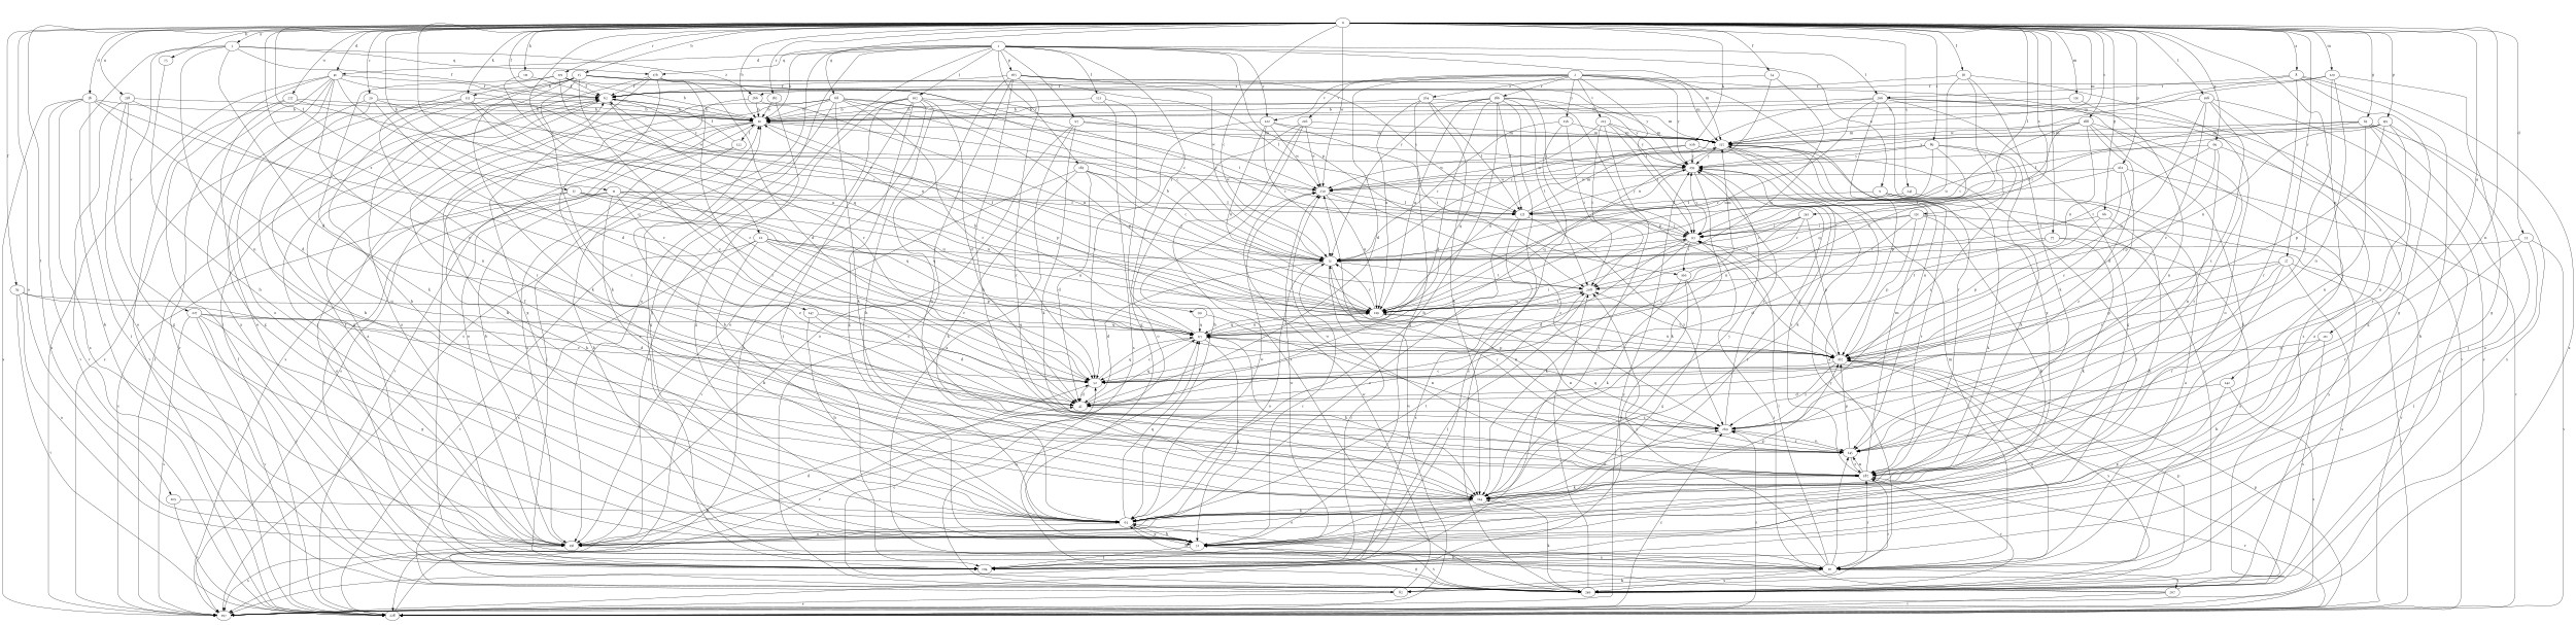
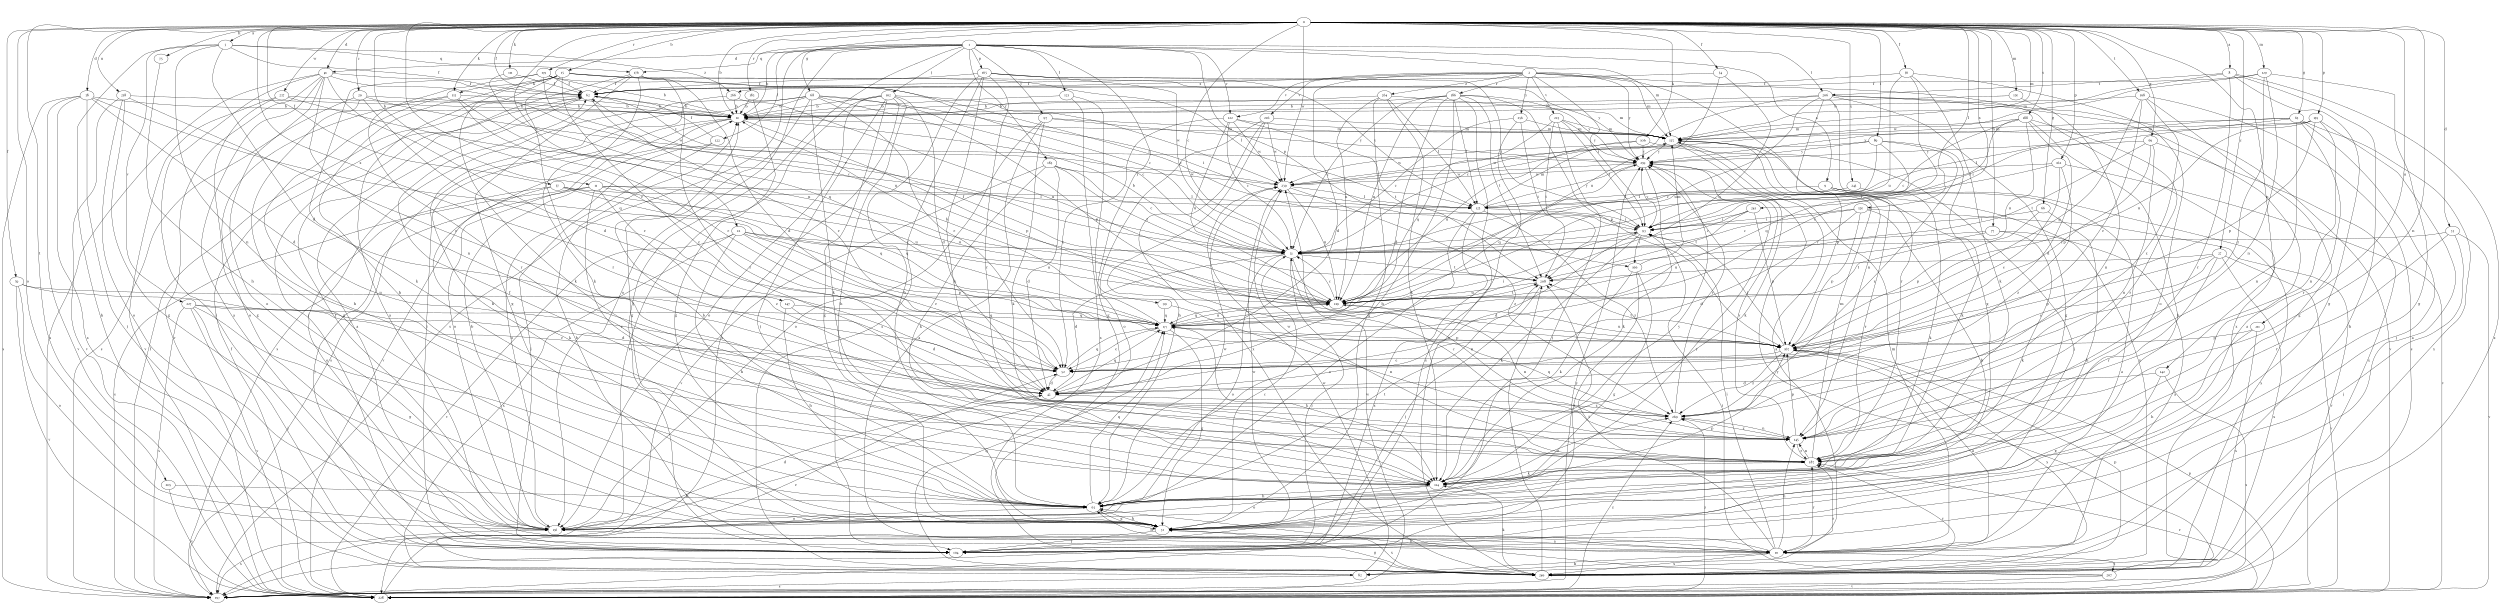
  strict digraph {
    fontname="Playfair Display"
    node [fontname="Playfair Display"]
    edge [fontname="Playfair Display"]
    0
    3
    8
    11
    15
    20
    22
    27
    29
    31
    33
    38
    40
    52
    54
    56
    57
    59
    62
    65
    66
    68
    69
    75
    77
    89
    106
    111
    113
    120
    129
    130
    135
    142
    145
    156
    159
    162
    179
    183
    188
    198
    205
    211
    218
    237
    239
    241
    245
    247
    176
    42
    266
    82
    227
    197
    206
    72
    187
    104
    125
    177
    219
    269
    259
    10
    n67 [label=63]
    114
    167
    228
    249
    208
    93
    1
    9
    97
    99
    102
    121
    122
    165
    166
    185
    222
    2
    186
    223
    226
    256
    264
    207
    0 -> 3 [label=a]
    0 -> 8 [label=a]
    0 -> 11 [label=b]
    0 -> 15 [label=b]
    0 -> 20 [label=b]
    0 -> 22 [label=c]
    0 -> 27 [label=c]
    0 -> 29 [label=c]
    0 -> 31 [label=c]
    0 -> 33 [label=d]
    0 -> 38 [label=d]
    0 -> 40 [label=d]
    0 -> 52 [label=e]
    0 -> 54 [label=f]
    0 -> 56 [label=f]
    0 -> 57 [label=f]
    0 -> 59 [label=f]
    0 -> 62 [label=f]
    0 -> 65 [label=g]
    0 -> 66 [label=g]
    0 -> 68 [label=g]
    0 -> 69 [label=g]
    0 -> 75 [label=h]
    0 -> 77 [label=h]
    0 -> 89 [label=i]
    0 -> 106 [label=k]
    0 -> 111 [label=k]
    0 -> 113 [label=k]
    0 -> 120 [label=l]
    0 -> 129 [label=m]
    0 -> 130 [label=m]
    0 -> 135 [label=m]
    0 -> 142 [label=n]
    0 -> 145 [label=n]
    0 -> 156 [label=o]
    0 -> 159 [label=p]
    0 -> 162 [label=p]
    0 -> 179 [label=r]
    0 -> 183 [label=r]
    0 -> 188 [label=s]
    0 -> 198 [label=t]
    0 -> 205 [label=t]
    0 -> 211 [label=u]
    0 -> 218 [label=u]
    0 -> 237 [label=w]
    0 -> 239 [label=w]
    0 -> 241 [label=x]
    0 -> 245 [label=x]
    0 -> 247 [label=x]
    3 -> 62 [label=f]
    3 -> 145 [label=n]
    3 -> 176 [label=q]
    3 -> 42 [label=d]
    3 -> 266 [label=z]
    3 -> 82 [label=h]
    3 -> 227 [label=v]
    8 -> 135 [label=m]
    8 -> 82 [label=h]
    8 -> 197 [label=s]
    8 -> 206 [label=t]
    8 -> 72 [label=g]
    8 -> 187 [label=r]
    11 -> 197 [label=s]
    11 -> 187 [label=r]
    11 -> 104 [label=j]
    11 -> 125 [label=l]
    11 -> 177 [label=q]
    11 -> 219 [label=u]
    11 -> 269 [label=z]
    15 -> 31 [label=c]
    15 -> 113 [label=k]
    15 -> 187 [label=r]
    15 -> 125 [label=l]
    15 -> 269 [label=z]
    15 -> 259 [label=y]
    15 -> 10 [label=a]
    15 -> n67 [label=h]
    15 -> 114 [label=k]
    20 -> 135 [label=m]
    20 -> 156 [label=o]
    20 -> 197 [label=s]
    20 -> 167 [label=p]
    20 -> 228 [label=v]
    22 -> 31 [label=c]
    22 -> 52 [label=e]
    22 -> 219 [label=u]
    22 -> n67 [label=h]
    22 -> 167 [label=p]
    22 -> 228 [label=v]
    22 -> 249 [label=x]
    27 -> 52 [label=e]
    27 -> 187 [label=r]
    27 -> 167 [label=p]
    27 -> 228 [label=v]
    27 -> 249 [label=x]
    27 -> 208 [label=t]
    29 -> 20 [label=b]
    29 -> 52 [label=e]
    29 -> 239 [label=w]
    29 -> 197 [label=s]
    29 -> 72 [label=g]
    31 -> 20 [label=b]
    31 -> 145 [label=n]
    31 -> 156 [label=o]
    31 -> 42 [label=d]
    31 -> 104 [label=j]
    31 -> 208 [label=t]
    33 -> 31 [label=c]
    33 -> 187 [label=r]
    33 -> 104 [label=j]
    33 -> 228 [label=v]
    38 -> 20 [label=b]
    38 -> 42 [label=d]
    38 -> 197 [label=s]
    38 -> 104 [label=j]
    38 -> 177 [label=q]
    38 -> 228 [label=v]
    38 -> 249 [label=x]
    40 -> 31 [label=c]
    40 -> 62 [label=f]
    40 -> 145 [label=n]
    40 -> 156 [label=o]
    40 -> 42 [label=d]
    40 -> 197 [label=s]
    40 -> 104 [label=j]
    40 -> 10 [label=a]
    40 -> 228 [label=v]
    52 -> 42 [label=d]
    52 -> 177 [label=q]
    54 -> 62 [label=f]
    54 -> 177 [label=q]
    54 -> 219 [label=u]
    56 -> 52 [label=e]
    56 -> 62 [label=f]
    56 -> 156 [label=o]
    56 -> 219 [label=u]
    56 -> 114 [label=k]
    57 -> 156 [label=o]
    57 -> 125 [label=l]
    57 -> 177 [label=q]
    57 -> 219 [label=u]
    57 -> 114 [label=k]
    59 -> 156 [label=o]
    59 -> 42 [label=d]
    59 -> 219 [label=u]
    59 -> 228 [label=v]
    62 -> 20 [label=b]
    62 -> 52 [label=e]
    62 -> 259 [label=y]
    62 -> 10 [label=a]
    65 -> 135 [label=m]
    65 -> 145 [label=n]
    65 -> 187 [label=r]
    65 -> 104 [label=j]
    65 -> 125 [label=l]
    65 -> 249 [label=x]
    65 -> 93 [label=i]
    66 -> n67 [label=h]
    66 -> 167 [label=p]
    66 -> 93 [label=i]
    68 -> 20 [label=b]
    68 -> 31 [label=c]
    68 -> 52 [label=e]
    68 -> 197 [label=s]
    68 -> 72 [label=g]
    68 -> 104 [label=j]
    68 -> 114 [label=k]
    68 -> 167 [label=p]
    68 -> 93 [label=i]
    69 -> 145 [label=n]
    69 -> 259 [label=y]
    69 -> 167 [label=p]
    69 -> 249 [label=x]
    69 -> 208 [label=t]
    75 -> n67 [label=h]
    77 -> 31 [label=c]
    77 -> 219 [label=u]
    77 -> 10 [label=a]
    77 -> 114 [label=k]
    89 -> 31 [label=c]
    89 -> 239 [label=w]
    89 -> 177 [label=q]
    89 -> 269 [label=z]
    89 -> 259 [label=y]
    89 -> 114 [label=k]
    106 -> 239 [label=w]
    106 -> 104 [label=j]
    106 -> 219 [label=u]
    106 -> 259 [label=y]
    111 -> 62 [label=f]
    111 -> 177 [label=q]
    113 -> 20 [label=b]
    113 -> 52 [label=e]
    113 -> 156 [label=o]
    113 -> 219 [label=u]
    113 -> n67 [label=h]
    120 -> 31 [label=c]
    120 -> 42 [label=d]
    120 -> n67 [label=h]
    120 -> 167 [label=p]
    120 -> 228 [label=v]
    120 -> 93 [label=i]
    129 -> 62 [label=f]
    129 -> 145 [label=n]
    129 -> 239 [label=w]
    129 -> 72 [label=g]
    129 -> 269 [label=z]
    130 -> 20 [label=b]
    130 -> 145 [label=n]
    135 -> 259 [label=y]
    135 -> 10 [label=a]
    135 -> 114 [label=k]
    135 -> 167 [label=p]
    135 -> 249 [label=x]
    142 -> 42 [label=d]
    142 -> 197 [label=s]
    142 -> 72 [label=g]
    145 -> 31 [label=c]
    145 -> 187 [label=r]
    145 -> 269 [label=z]
    145 -> 167 [label=p]
    156 -> 20 [label=b]
    156 -> 62 [label=f]
    156 -> 42 [label=d]
    156 -> 197 [label=s]
    156 -> 10 [label=a]
    159 -> 135 [label=m]
    159 -> 145 [label=n]
    159 -> 219 [label=u]
    159 -> 259 [label=y]
    159 -> 10 [label=a]
    159 -> 167 [label=p]
    162 -> 52 [label=e]
    162 -> 239 [label=w]
    162 -> 269 [label=z]
    162 -> 228 [label=v]
    162 -> 93 [label=i]
    179 -> 20 [label=b]
    179 -> 62 [label=f]
    179 -> 187 [label=r]
    179 -> 219 [label=u]
    179 -> 114 [label=k]
    179 -> 93 [label=i]
    183 -> 20 [label=b]
    183 -> 72 [label=g]
    188 -> 31 [label=c]
    188 -> 135 [label=m]
    188 -> 42 [label=d]
    188 -> 187 [label=r]
    188 -> 219 [label=u]
    188 -> n67 [label=h]
    188 -> 93 [label=i]
    198 -> 20 [label=b]
    198 -> 52 [label=e]
    198 -> 197 [label=s]
    198 -> 72 [label=g]
    198 -> 269 [label=z]
    198 -> 167 [label=p]
    205 -> n67 [label=h]
    205 -> 228 [label=v]
    211 -> n67 [label=h]
    211 -> 167 [label=p]
    211 -> 249 [label=x]
    218 -> 20 [label=b]
    218 -> 52 [label=e]
    218 -> 156 [label=o]
    218 -> 72 [label=g]
    218 -> 228 [label=v]
    237 -> 20 [label=b]
    237 -> 31 [label=c]
    237 -> 72 [label=g]
    237 -> 228 [label=v]
    239 -> 125 [label=l]
    239 -> 219 [label=u]
    239 -> 269 [label=z]
    241 -> 31 [label=c]
-   241 -> 52 [label=e]
    241 -> 167 [label=p]
    241 -> 208 [label=t]
    241 -> 93 [label=i]
    245 -> 125 [label=l]
    245 -> 114 [label=k]
    247 -> 42 [label=d]
    247 -> 177 [label=q]
    247 -> n67 [label=h]
    176 -> 62 [label=f]
    176 -> 42 [label=d]
    176 -> 72 [label=g]
    176 -> 187 [label=r]
    176 -> 104 [label=j]
    176 -> 114 [label=k]
    42 -> 177 [label=q]
    42 -> 269 [label=z]
    266 -> 20 [label=b]
    266 -> 219 [label=u]
    266 -> n67 [label=h]
    82 -> 239 [label=w]
    82 -> 197 [label=s]
    82 -> 187 [label=r]
    82 -> 177 [label=q]
    227 -> 52 [label=e]
    227 -> 197 [label=s]
    227 -> 72 [label=g]
    227 -> 104 [label=j]
    227 -> 177 [label=q]
    227 -> 228 [label=v]
    197 -> 62 [label=f]
    197 -> 269 [label=z]
    197 -> 259 [label=y]
    206 -> 20 [label=b]
    206 -> 31 [label=c]
    206 -> 145 [label=n]
    206 -> 72 [label=g]
    206 -> 187 [label=r]
    206 -> 219 [label=u]
    206 -> 10 [label=a]
    206 -> 228 [label=v]
    72 -> 31 [label=c]
    72 -> 104 [label=j]
    72 -> 259 [label=y]
    72 -> n67 [label=h]
    72 -> 249 [label=x]
    187 -> 135 [label=m]
    187 -> 145 [label=n]
    187 -> 239 [label=w]
    187 -> 259 [label=y]
    187 -> 114 [label=k]
    104 -> 239 [label=w]
    125 -> 135 [label=m]
    125 -> 156 [label=o]
    125 -> 197 [label=s]
    125 -> 269 [label=z]
    125 -> 259 [label=y]
    125 -> 93 [label=i]
    177 -> 20 [label=b]
    177 -> 52 [label=e]
    177 -> 72 [label=g]
    177 -> 219 [label=u]
    177 -> 114 [label=k]
    177 -> 167 [label=p]
    177 -> 93 [label=i]
    219 -> 31 [label=c]
    219 -> 62 [label=f]
    219 -> 145 [label=n]
    219 -> 177 [label=q]
    219 -> 208 [label=t]
    269 -> 145 [label=n]
    269 -> 177 [label=q]
    269 -> 259 [label=y]
    259 -> 239 [label=w]
    259 -> 177 [label=q]
    259 -> 114 [label=k]
    10 -> 20 [label=b]
    10 -> 135 [label=m]
    10 -> 145 [label=n]
    10 -> 82 [label=h]
    10 -> 187 [label=r]
    10 -> n67 [label=h]
    10 -> 249 [label=x]
    10 -> 208 [label=t]
    10 -> 93 [label=i]
    10 -> 207 [label=t]
    n67 -> 20 [label=b]
    n67 -> 156 [label=o]
    n67 -> 239 [label=w]
    n67 -> 72 [label=g]
    n67 -> 177 [label=q]
    n67 -> 167 [label=p]
    n67 -> 208 [label=t]
    114 -> 62 [label=f]
    114 -> 156 [label=o]
    114 -> 269 [label=z]
    114 -> 259 [label=y]
    114 -> n67 [label=h]
    167 -> 52 [label=e]
    167 -> 219 [label=u]
    167 -> 269 [label=z]
    167 -> 10 [label=a]
    167 -> 249 [label=x]
    167 -> 208 [label=t]
    167 -> 93 [label=i]
    228 -> 52 [label=e]
    228 -> 62 [label=f]
    228 -> 239 [label=w]
    228 -> 187 [label=r]
    228 -> 269 [label=z]
    228 -> 167 [label=p]
-   249 -> 52 [label=e]
    249 -> 72 [label=g]
    249 -> 187 [label=r]
    249 -> 114 [label=k]
    249 -> 167 [label=p]
    249 -> 208 [label=t]
    208 -> 104 [label=j]
    208 -> 219 [label=u]
    93 -> 31 [label=c]
    93 -> 42 [label=d]
    93 -> 259 [label=y]
    93 -> 114 [label=k]
    93 -> 166 [label=i]
    1 -> 20 [label=b]
    1 -> 40 [label=d]
    1 -> 135 [label=m]
    1 -> 156 [label=o]
    1 -> 176 [label=q]
    1 -> 197 [label=s]
    1 -> 206 [label=t]
    1 -> 104 [label=j]
    1 -> 9 [label=a]
    1 -> 97 [label=j]
    1 -> 99 [label=j]
    1 -> 102 [label=j]
    1 -> 121 [label=l]
-   20 -> 122 [label=l]
+   1 -> 122 [label=l]
    1 -> 165 [label=p]
    1 -> 166 [label=p]
    1 -> 185 [label=r]
    1 -> 222 [label=v]
    9 -> 187 [label=r]
    9 -> 125 [label=l]
    9 -> 10 [label=a]
    9 -> 249 [label=x]
    97 -> 135 [label=m]
    97 -> 156 [label=o]
    97 -> 259 [label=y]
    97 -> 10 [label=a]
    97 -> 114 [label=k]
    99 -> 145 [label=n]
    99 -> 177 [label=q]
    102 -> 20 [label=b]
    102 -> 156 [label=o]
    102 -> 239 [label=w]
    102 -> 42 [label=d]
    102 -> 197 [label=s]
    102 -> 72 [label=g]
    102 -> 104 [label=j]
    102 -> n67 [label=h]
    102 -> 249 [label=x]
    121 -> 20 [label=b]
    121 -> 72 [label=g]
    121 -> 249 [label=x]
    122 -> 62 [label=f]
    122 -> 156 [label=o]
    122 -> 104 [label=j]
    165 -> 31 [label=c]
    165 -> 62 [label=f]
    165 -> 187 [label=r]
    165 -> 125 [label=y]
    165 -> n67 [label=h]
    165 -> 114 [label=k]
    165 -> 249 [label=x]
    165 -> 93 [label=i]
    166 -> 135 [label=m]
    166 -> 72 [label=g]
    166 -> 104 [label=j]
    166 -> 114 [label=k]
    185 -> 31 [label=c]
    185 -> 239 [label=w]
    185 -> 42 [label=d]
    185 -> 114 [label=k]
    185 -> 228 [label=v]
    185 -> 208 [label=t]
    222 -> 31 [label=c]
    222 -> 52 [label=e]
    222 -> 135 [label=m]
    222 -> 239 [label=w]
    222 -> 219 [label=u]
    222 -> 208 [label=t]
    2 -> 135 [label=m]
    2 -> 42 [label=d]
    2 -> 266 [label=z]
    2 -> 72 [label=g]
    2 -> 259 [label=y]
    2 -> 249 [label=x]
    2 -> 93 [label=i]
    2 -> 222 [label=v]
    2 -> 186 [label=r]
    2 -> 223 [label=v]
    2 -> 226 [label=v]
    2 -> 256 [label=y]
    2 -> 264 [label=z]
    186 -> 20 [label=b]
    186 -> 31 [label=c]
    186 -> 42 [label=d]
    186 -> 125 [label=l]
    186 -> 219 [label=u]
    186 -> 259 [label=y]
    186 -> n67 [label=h]
    186 -> 167 [label=p]
    186 -> 249 [label=x]
    186 -> 208 [label=t]
    223 -> 135 [label=m]
    223 -> 104 [label=j]
    223 -> 177 [label=q]
    223 -> 259 [label=y]
    223 -> 208 [label=t]
    223 -> 93 [label=i]
    226 -> 135 [label=m]
    226 -> 156 [label=o]
    226 -> 239 [label=w]
    226 -> n67 [label=h]
    226 -> 249 [label=x]
    256 -> 31 [label=c]
    256 -> 135 [label=m]
    256 -> 197 [label=s]
    256 -> 208 [label=t]
    264 -> 20 [label=b]
    264 -> 135 [label=m]
    264 -> 72 [label=g]
    264 -> 125 [label=l]
    264 -> 219 [label=u]
    264 -> 114 [label=k]
    207 -> 259 [label=y]
    207 -> n67 [label=h]
    207 -> 228 [label=v]
    207 -> 93 [label=i]
  }
